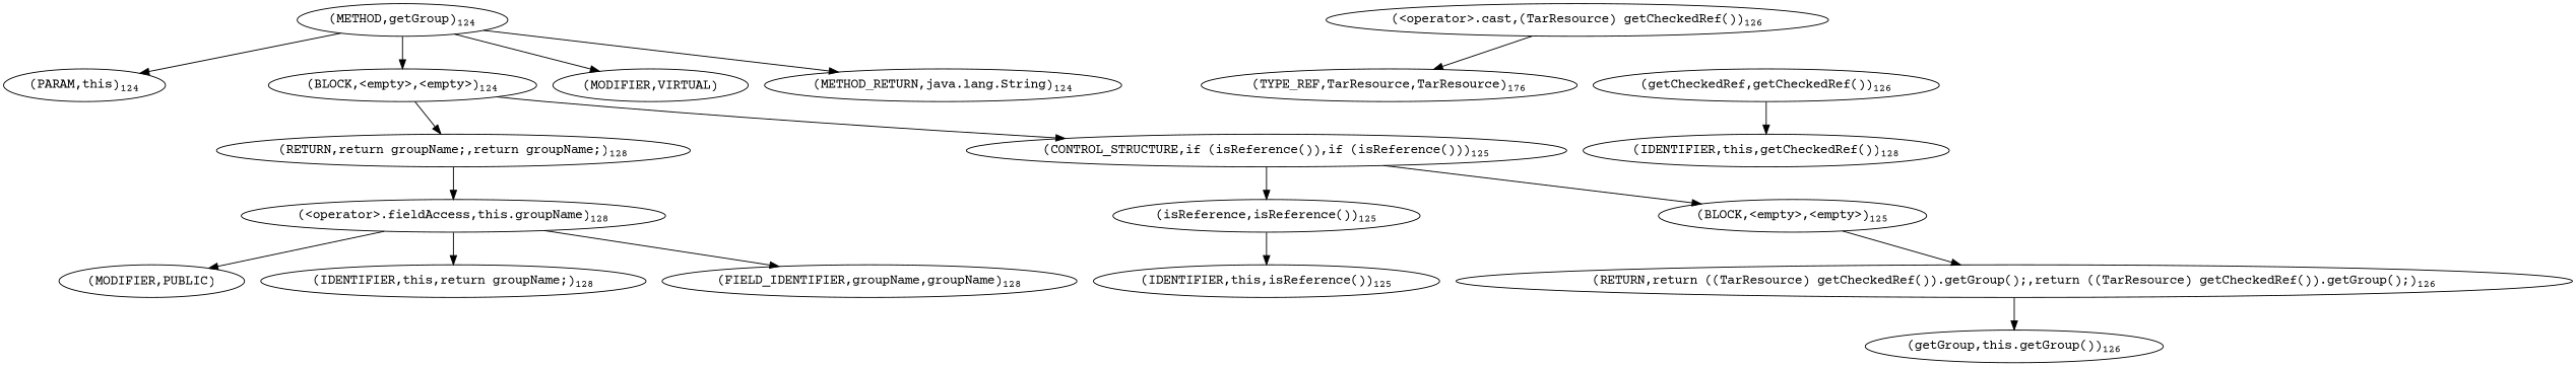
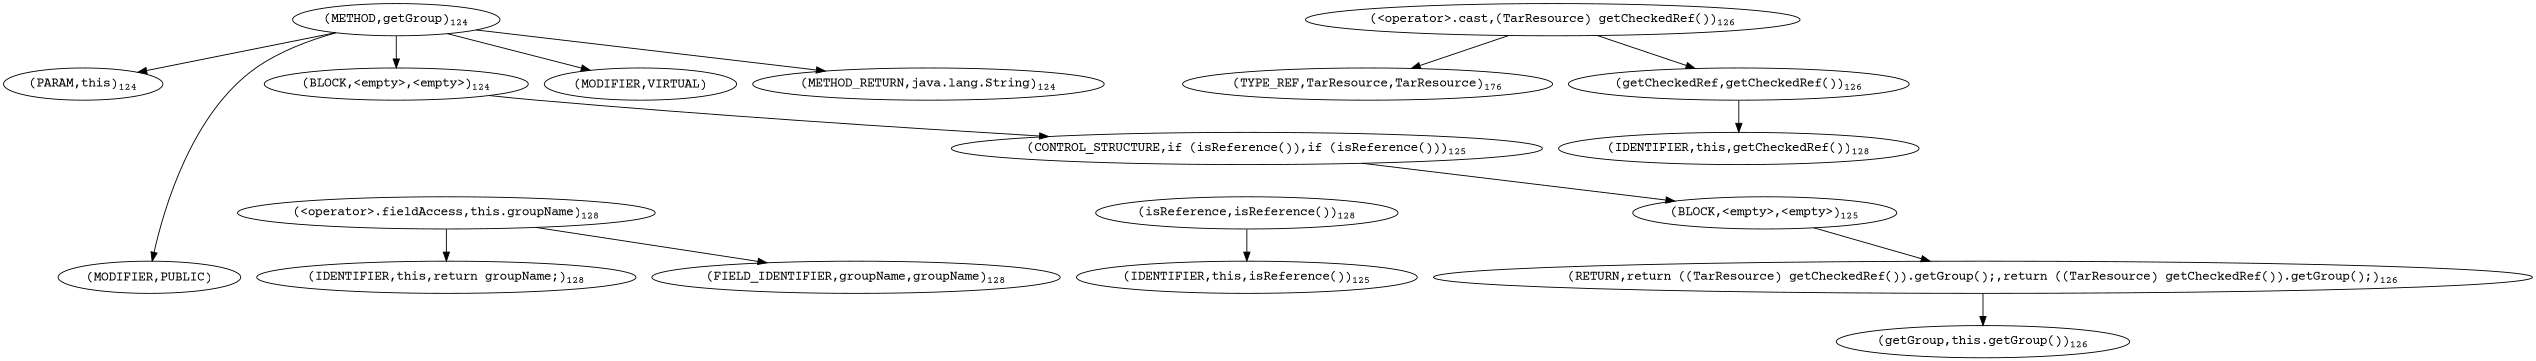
  digraph {
    fontname="Courier Prime"
    node [fontname="Courier Prime"]
    edge [fontname="Courier Prime"]
    n1 [label=<(METHOD,getGroup)<SUB>124</SUB>>]
    n2 [label=<(PARAM,this)<SUB>124</SUB>>]
    n3 [label=<(BLOCK,&lt;empty&gt;,&lt;empty&gt;)<SUB>124</SUB>>]
    n4 [label=<(MODIFIER,PUBLIC)>]
    n5 [label=<(MODIFIER,VIRTUAL)>]
    n6 [label=<(METHOD_RETURN,java.lang.String)<SUB>124</SUB>>]
    n7 [label=<(CONTROL_STRUCTURE,if (isReference()),if (isReference()))<SUB>125</SUB>>]
-   n8 [label=<(RETURN,return groupName;,return groupName;)<SUB>128</SUB>>]
-   n9 [label=<(isReference,isReference())<SUB>125</SUB>>]
+   n9 [label=<(isReference,isReference())<SUB>128</SUB>>]
    n10 [label=<(BLOCK,&lt;empty&gt;,&lt;empty&gt;)<SUB>125</SUB>>]
    n11 [label=<(&lt;operator&gt;.fieldAccess,this.groupName)<SUB>128</SUB>>]
    n12 [label=<(IDENTIFIER,this,isReference())<SUB>125</SUB>>]
    n13 [label=<(RETURN,return ((TarResource) getCheckedRef()).getGroup();,return ((TarResource) getCheckedRef()).getGroup();)<SUB>126</SUB>>]
    n14 [label=<(getGroup,this.getGroup())<SUB>126</SUB>>]
    n15 [label=<(&lt;operator&gt;.cast,(TarResource) getCheckedRef())<SUB>126</SUB>>]
    n16 [label=<(TYPE_REF,TarResource,TarResource)<SUB>176</SUB>>]
    n17 [label=<(getCheckedRef,getCheckedRef())<SUB>126</SUB>>]
    n18 [label=<(IDENTIFIER,this,getCheckedRef())<SUB>128</SUB>>]
    n19 [label=<(IDENTIFIER,this,return groupName;)<SUB>128</SUB>>]
    n20 [label=<(FIELD_IDENTIFIER,groupName,groupName)<SUB>128</SUB>>]
    n1 -> n2
    n1 -> n3
-   n11 -> n4
+   n1 -> n4
    n1 -> n5
    n1 -> n6
    n3 -> n7
-   n3 -> n8
-   n7 -> n9
    n7 -> n10
-   n8 -> n11
    n9 -> n12
    n10 -> n13
    n11 -> n19
    n11 -> n20
    n13 -> n14
    n15 -> n16
+   n15 -> n17
    n17 -> n18
  }
